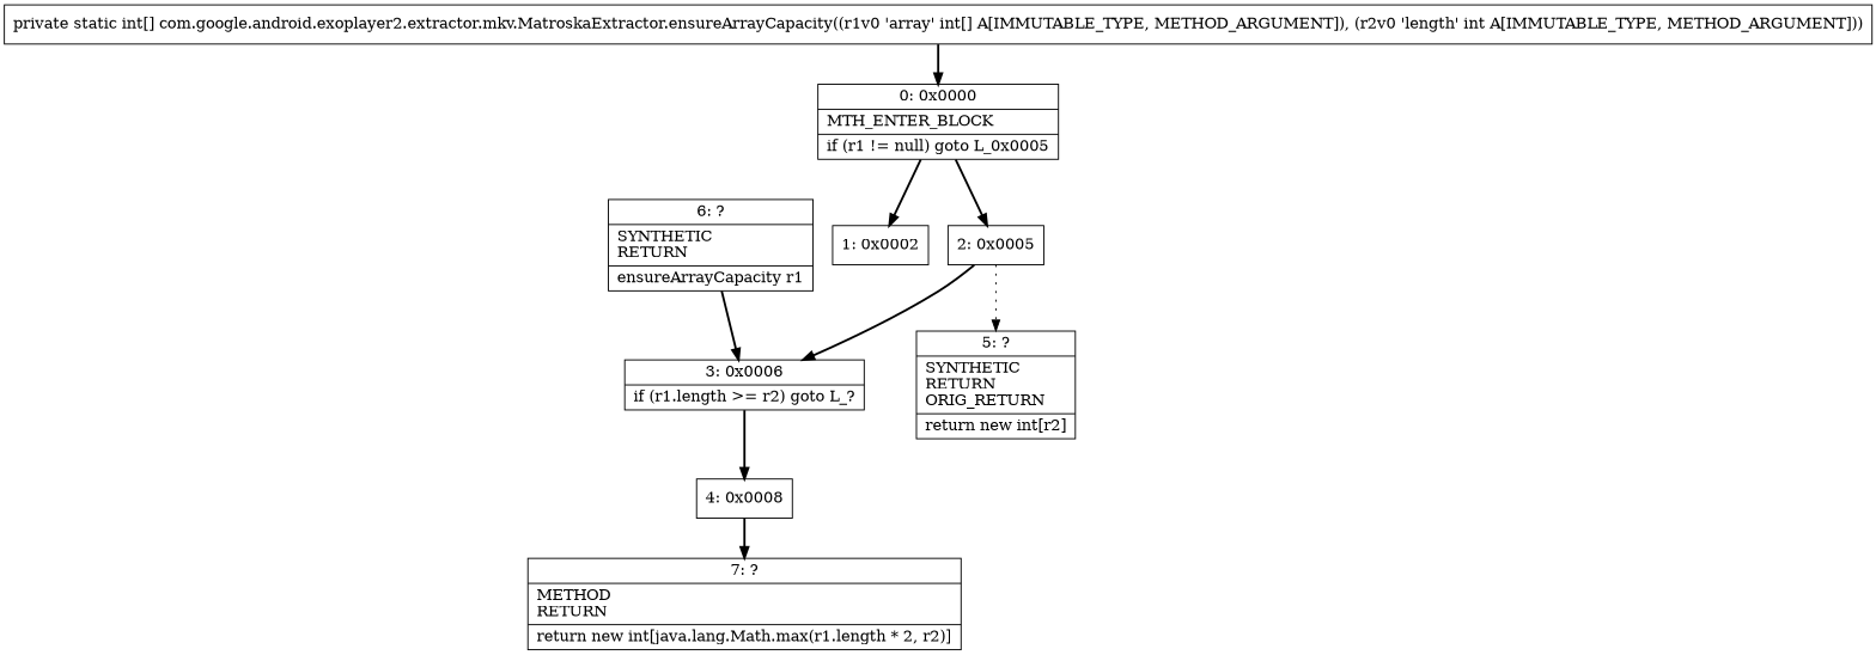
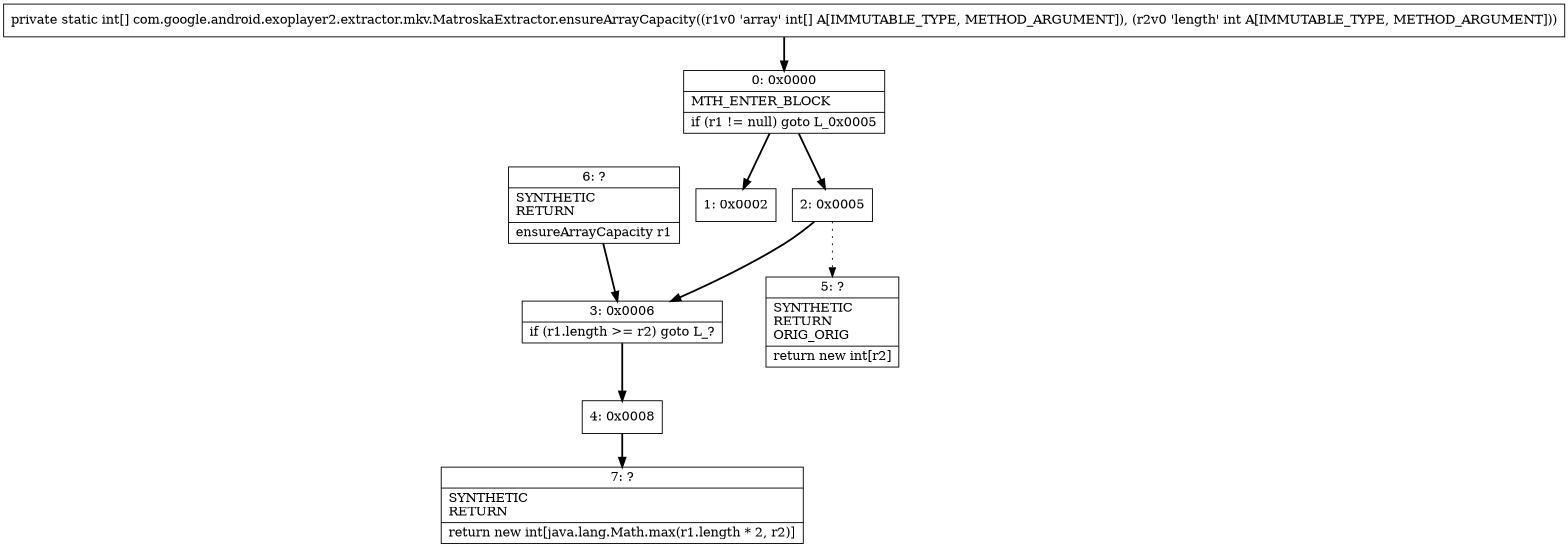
  digraph {
    node [shape=record]
    edge [style=bold]
    n1 [label="{0\:\ 0x0000|MTH_ENTER_BLOCK\l|if (r1 != null) goto L_0x0005\l}"]
    n2 [label="{1\:\ 0x0002}"]
    n3 [label="{2\:\ 0x0005}"]
-   n4 [label="{5\:\ ?|SYNTHETIC\lRETURN\lORIG_RETURN\l|return new int[r2]\l}"]
+   n4 [label="{5\:\ ?|SYNTHETIC\lRETURN\lORIG_ORIG\l|return new int[r2]\l}"]
    n5 [label="{3\:\ 0x0006|if (r1.length \>= r2) goto L_?\l}"]
    n6 [label="{4\:\ 0x0008}"]
-   n7 [label="{7\:\ ?|METHOD\lRETURN\l|return new int[java.lang.Math.max(r1.length * 2, r2)]\l}"]
+   n7 [label="{7\:\ ?|SYNTHETIC\lRETURN\l|return new int[java.lang.Math.max(r1.length * 2, r2)]\l}"]
    n8 [label="{6\:\ ?|SYNTHETIC\lRETURN\l|ensureArrayCapacity r1\l}"]
    n9 [label="{private static int[] com.google.android.exoplayer2.extractor.mkv.MatroskaExtractor.ensureArrayCapacity((r1v0 'array' int[] A[IMMUTABLE_TYPE, METHOD_ARGUMENT]), (r2v0 'length' int A[IMMUTABLE_TYPE, METHOD_ARGUMENT])) }"]
    n1 -> n2
    n1 -> n3
    n3 -> n4 [style=dotted]
    n3 -> n5
    n5 -> n6
    n6 -> n7
    n8 -> n5
    n9 -> n1
  }
